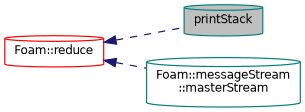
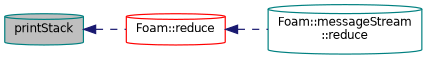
  digraph {
    rankdir=LR
    node [color=teal fontname=Helvetica fontsize=10 shape=cylinder]
    edge [color=midnightblue dir=back fontname=Helvetica fontsize=10 labelfontname=Helvetica labelfontsize=10 style=dashed]
    n1 [fillcolor=grey75 fontcolor=black height=0.2 label=printStack style=filled width=0.4]
    n2 [color=red height=0.2 label="Foam::reduce" width=0.4]
-   n3 [height=0.2 label="Foam::messageStream\l::masterStream" width=0.4]
-   n2 -> n1
+   n3 [height=0.2 label="Foam::messageStream\l::reduce" width=0.4]
+   n1 -> n2
    n2 -> n3
  }
